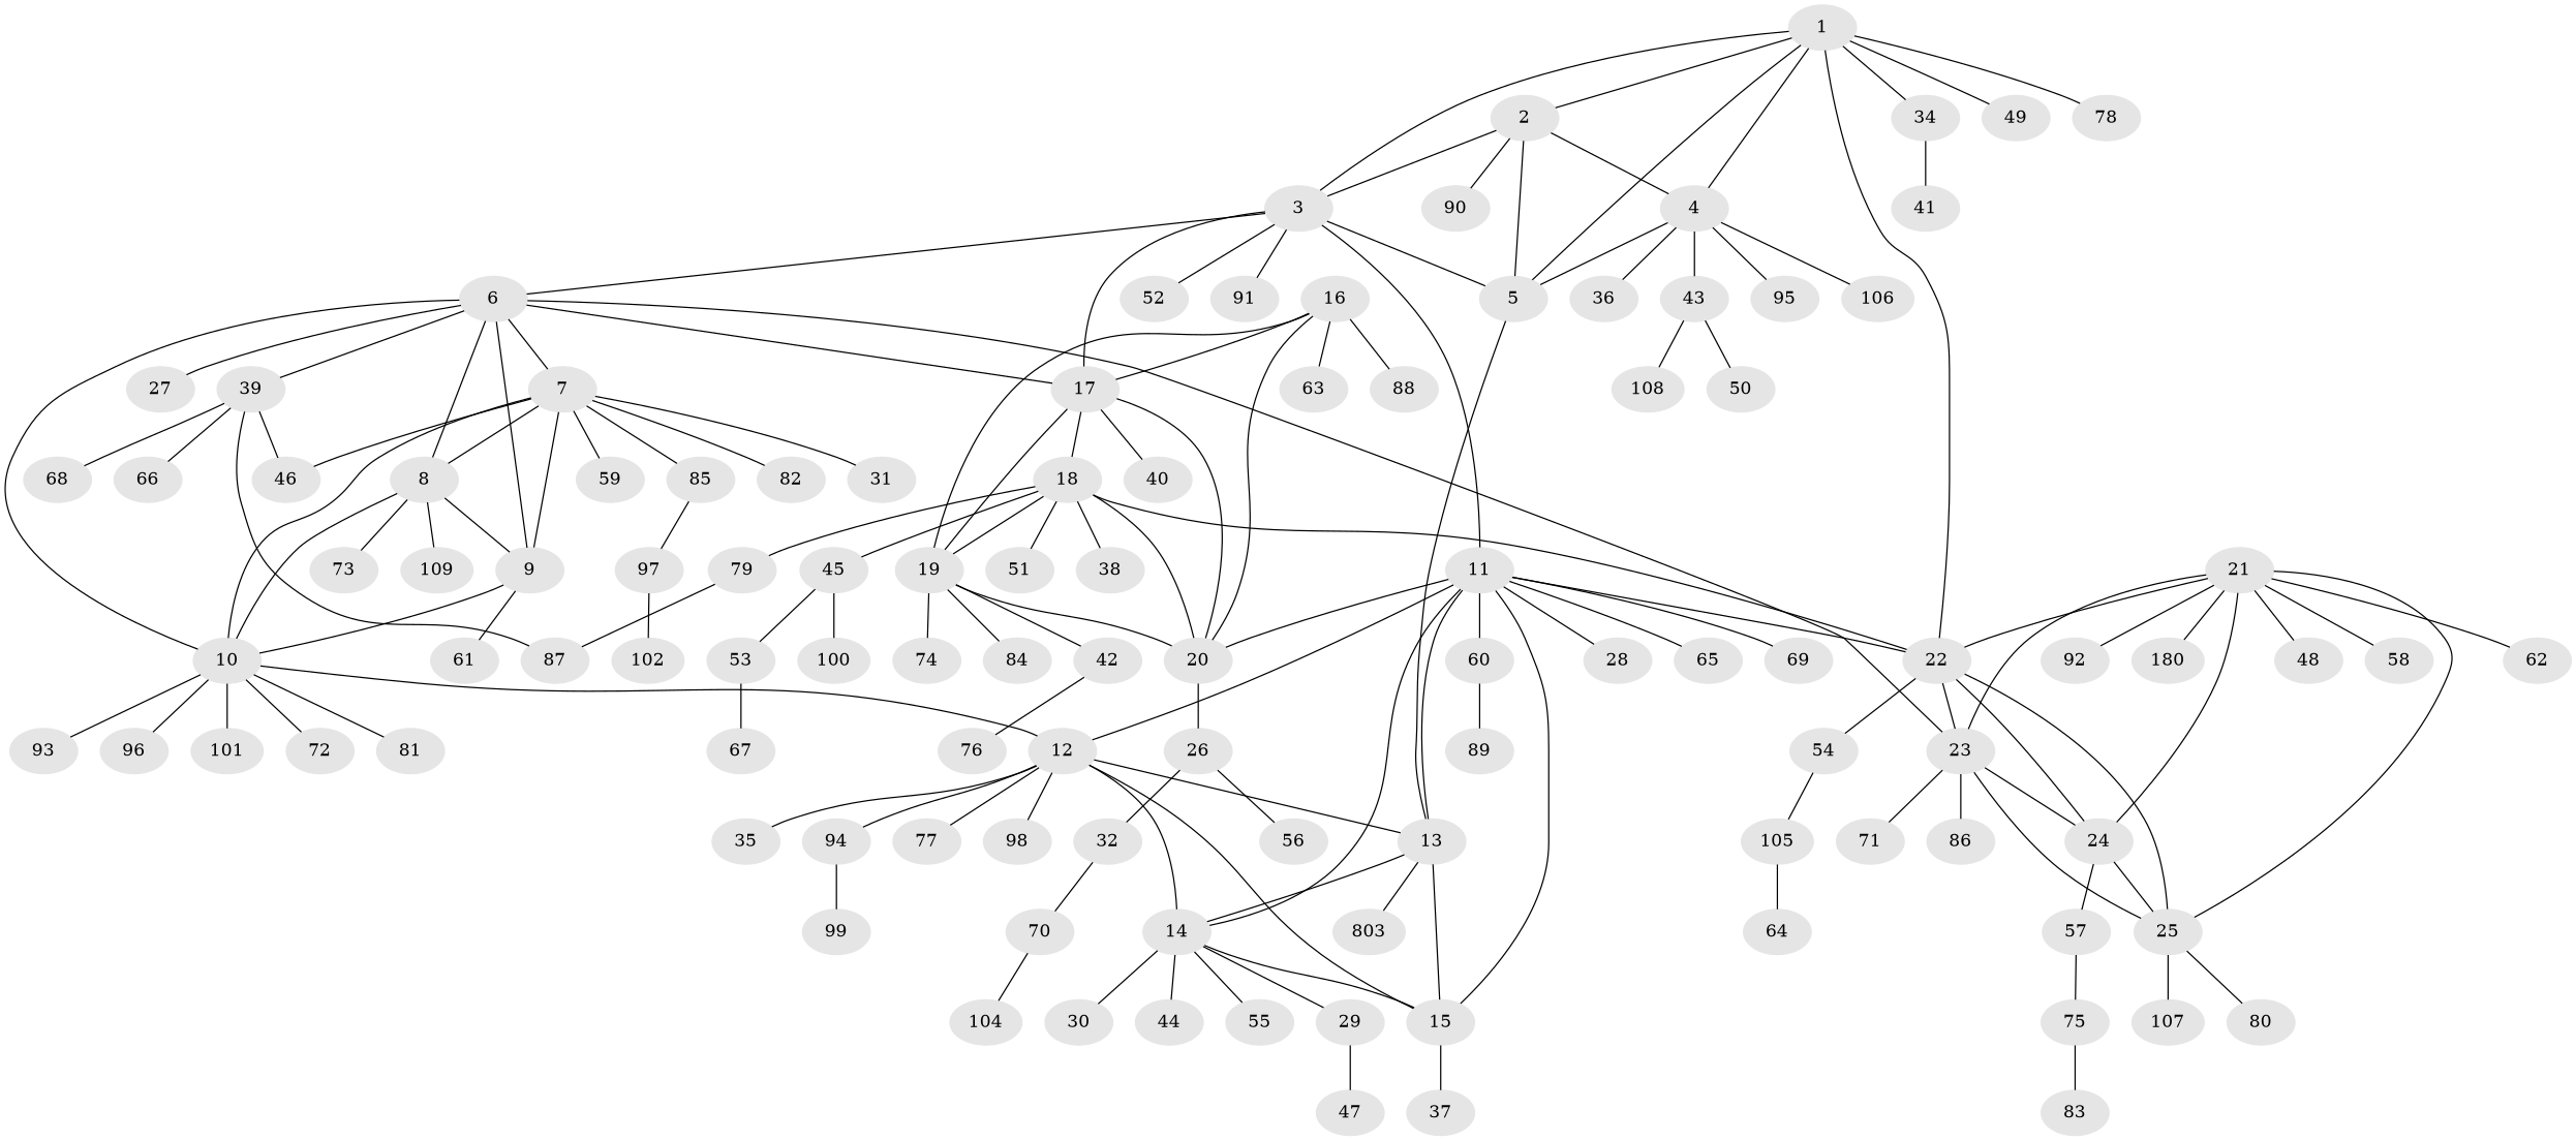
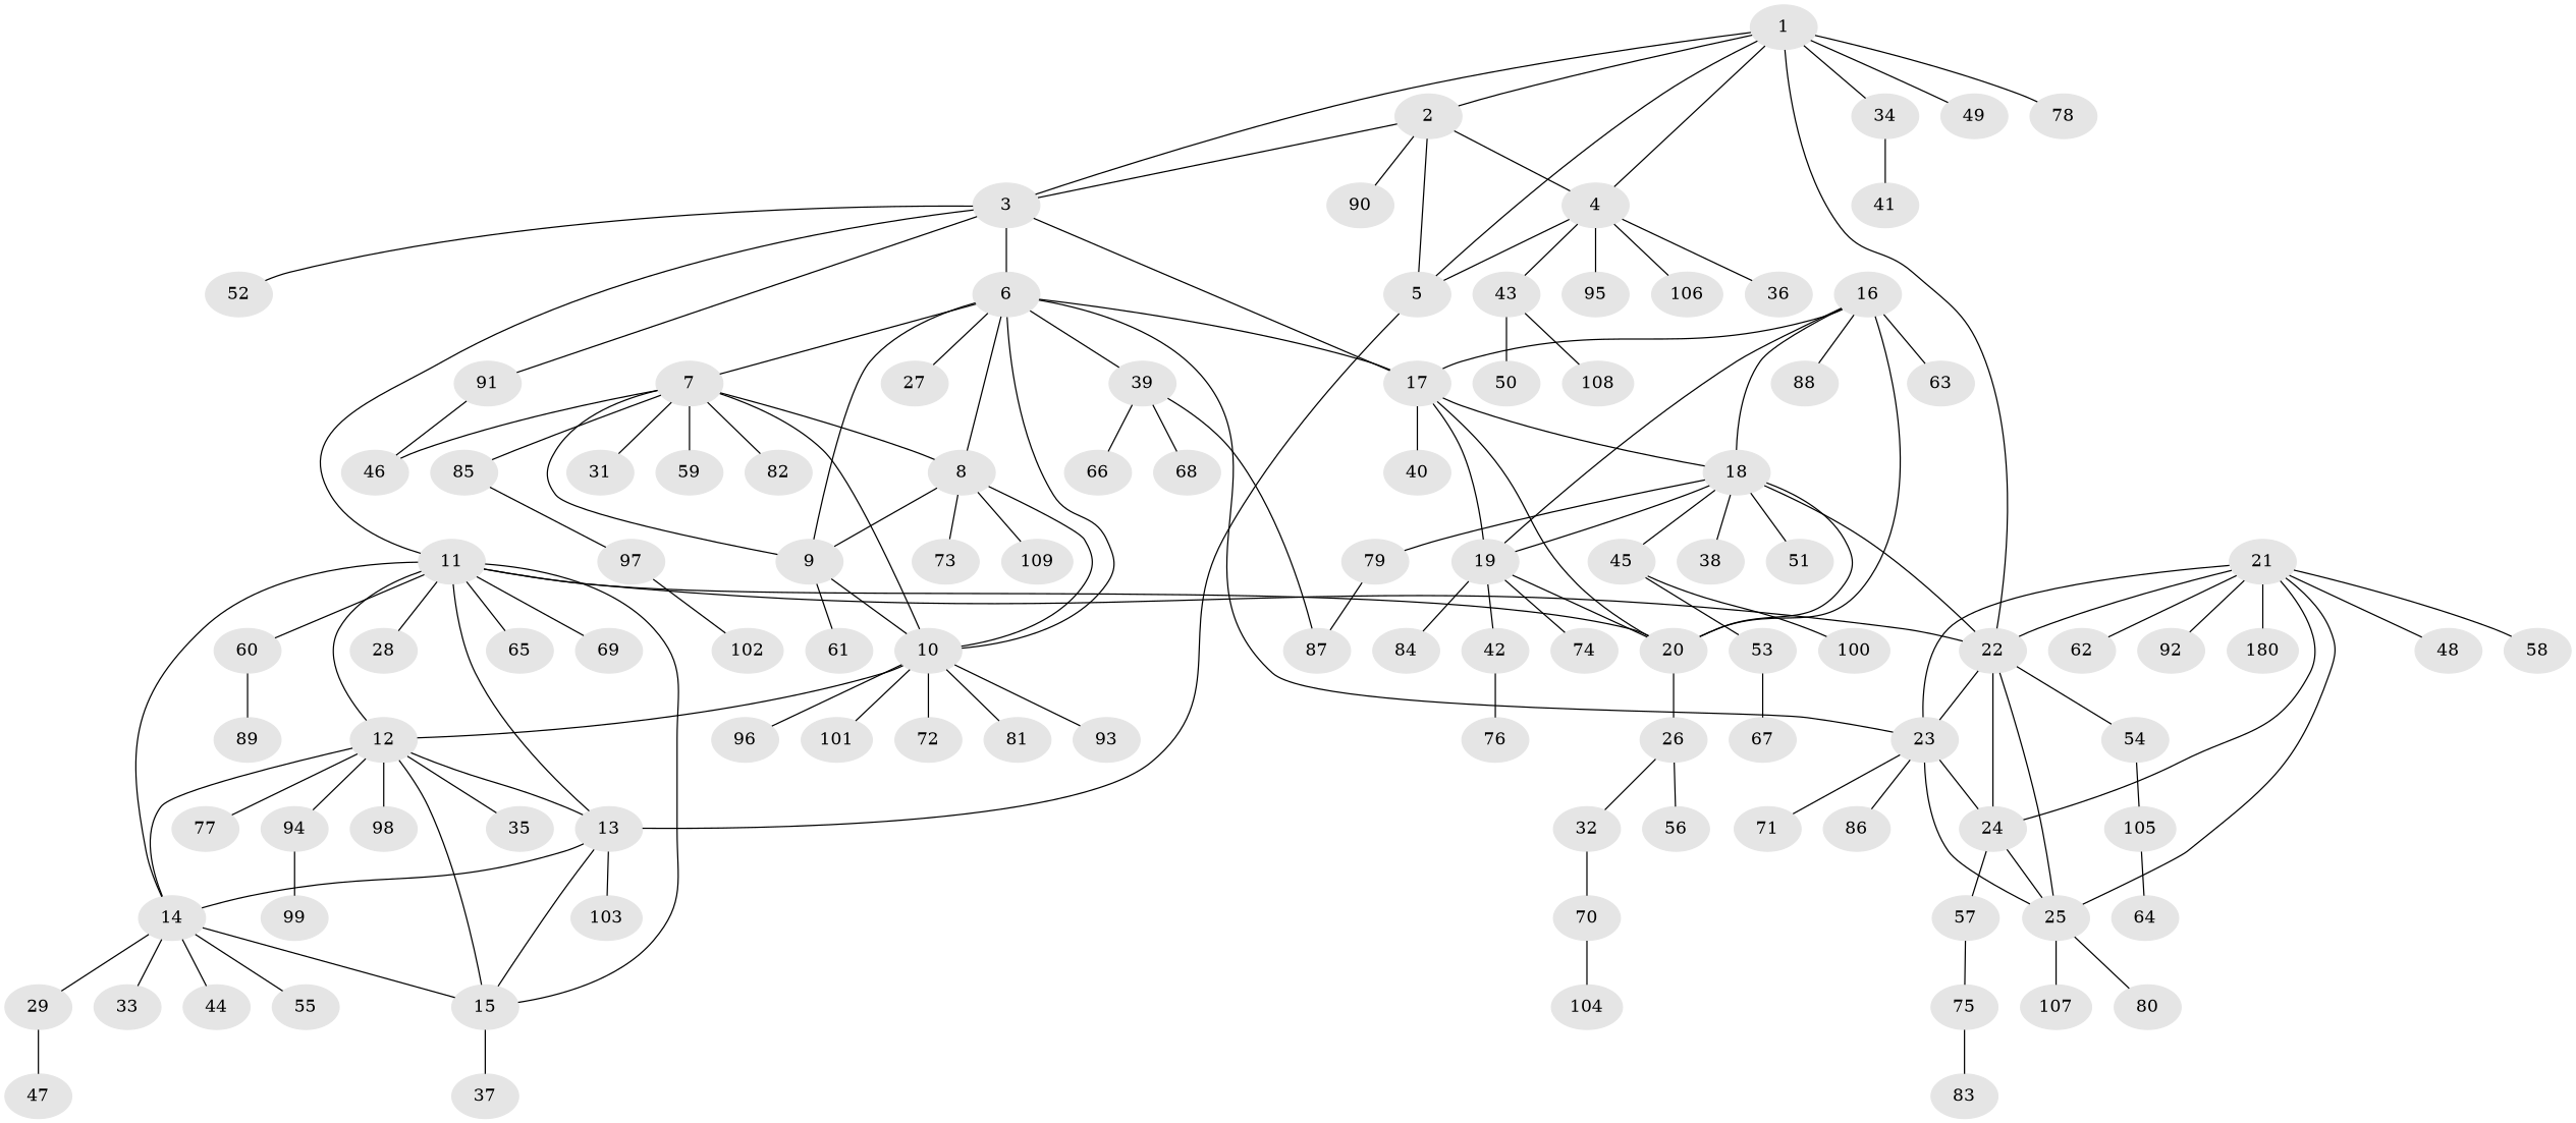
  graph {
    node [color=gray90 style=filled]
    1
    2
    3
    4
    5
    22
    34
    49
    78
    90
    6
    17
    52
    91
    11
    36
    43
    95
    106
    13
    23
    24
    25
    54
    41
    7
    8
    9
    10
    27
    39
    20
    18
    19
    40
    50
    108
    14
    15
-   103 [label=803]
+   103
    31
    46
    59
    82
    85
    73
    109
    61
    12
    72
    81
    93
    96
    101
    71
    86
    66
    68
    87
    97
    35
    77
    94
    98
    28
    60
    65
    69
    29
-   33 [label=30]
+   33
    44
    55
    37
    26
    89
    99
    47
    16
    63
    88
    38
    45
    51
    79
    42
    74
    84
    53
    100
    76
    32
    56
    21
    48
    58
    62
    92
    n98 [label=180]
    57
    80
    107
    105
    75
    70
    104
    67
    64
    83
    102
    1 -- 2
    1 -- 3
    1 -- 4
    1 -- 5
    1 -- 22
    1 -- 34
    1 -- 49
    1 -- 78
    2 -- 3
    2 -- 4
    2 -- 5
    2 -- 90
-   3 -- 5
    3 -- 6
    3 -- 17
    3 -- 52
    3 -- 91
    3 -- 11
    4 -- 5
    4 -- 36
    4 -- 43
    4 -- 95
    4 -- 106
    5 -- 13
    22 -- 23
    22 -- 24
    22 -- 25
    22 -- 54
    34 -- 41
    6 -- 17
    6 -- 23
    6 -- 7
    6 -- 8
    6 -- 9
    6 -- 10
    6 -- 27
    6 -- 39
    17 -- 20
    17 -- 18
    17 -- 19
    17 -- 40
    11 -- 22
    11 -- 13
    11 -- 20
    11 -- 14
    11 -- 15
    11 -- 12
    11 -- 28
    11 -- 60
    11 -- 65
    11 -- 69
    43 -- 50
    43 -- 108
    13 -- 14
    13 -- 15
    13 -- 103
    23 -- 24
    23 -- 25
    23 -- 71
    23 -- 86
    24 -- 25
    24 -- 57
    25 -- 80
    25 -- 107
    54 -- 105
    7 -- 8
    7 -- 9
    7 -- 10
    7 -- 31
    7 -- 46
    7 -- 59
    7 -- 82
    7 -- 85
    8 -- 9
    8 -- 10
    8 -- 73
    8 -- 109
    9 -- 10
    9 -- 61
    10 -- 12
    10 -- 72
    10 -- 81
    10 -- 93
    10 -- 96
    10 -- 101
-   39 -- 46
+   91 -- 46
    39 -- 66
    39 -- 68
    39 -- 87
    20 -- 26
    18 -- 22
    18 -- 20
    18 -- 19
    18 -- 38
    18 -- 45
    18 -- 51
    18 -- 79
    19 -- 20
    19 -- 42
    19 -- 74
    19 -- 84
    14 -- 15
    14 -- 29
    14 -- 33
    14 -- 44
    14 -- 55
    15 -- 37
    85 -- 97
    12 -- 13
    12 -- 14
    12 -- 15
    12 -- 35
    12 -- 77
    12 -- 94
    12 -- 98
    97 -- 102
    94 -- 99
    60 -- 89
    29 -- 47
    26 -- 32
    26 -- 56
    16 -- 17
    16 -- 20
+   16 -- 18
    16 -- 19
    16 -- 63
    16 -- 88
    45 -- 53
    45 -- 100
    79 -- 87
    42 -- 76
    53 -- 67
    32 -- 70
    21 -- 22
    21 -- 23
    21 -- 24
    21 -- 25
    21 -- 48
    21 -- 58
    21 -- 62
    21 -- 92
    21 -- n98
    57 -- 75
    105 -- 64
    75 -- 83
    70 -- 104
  }
